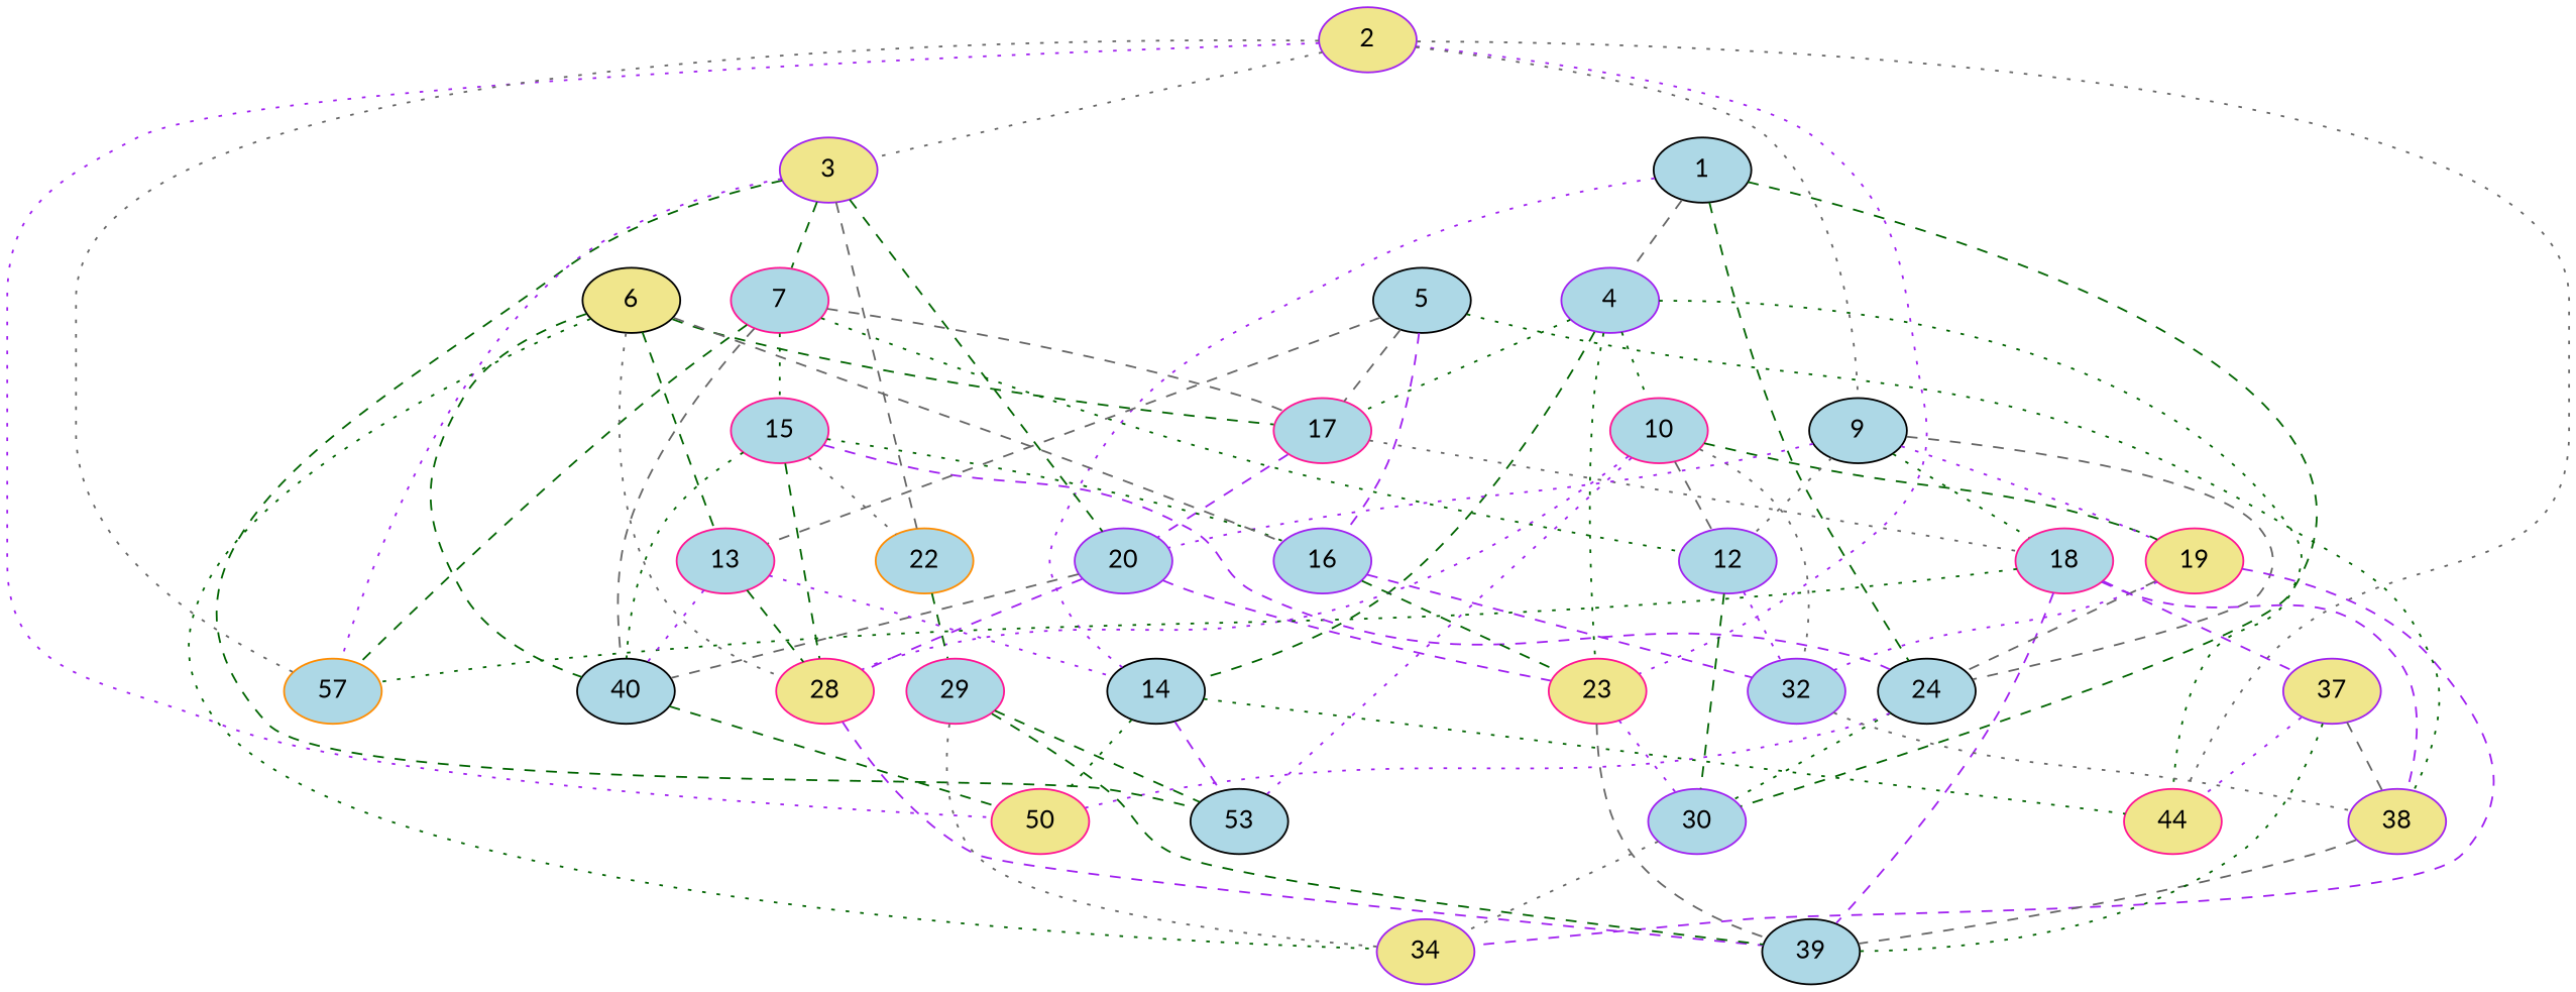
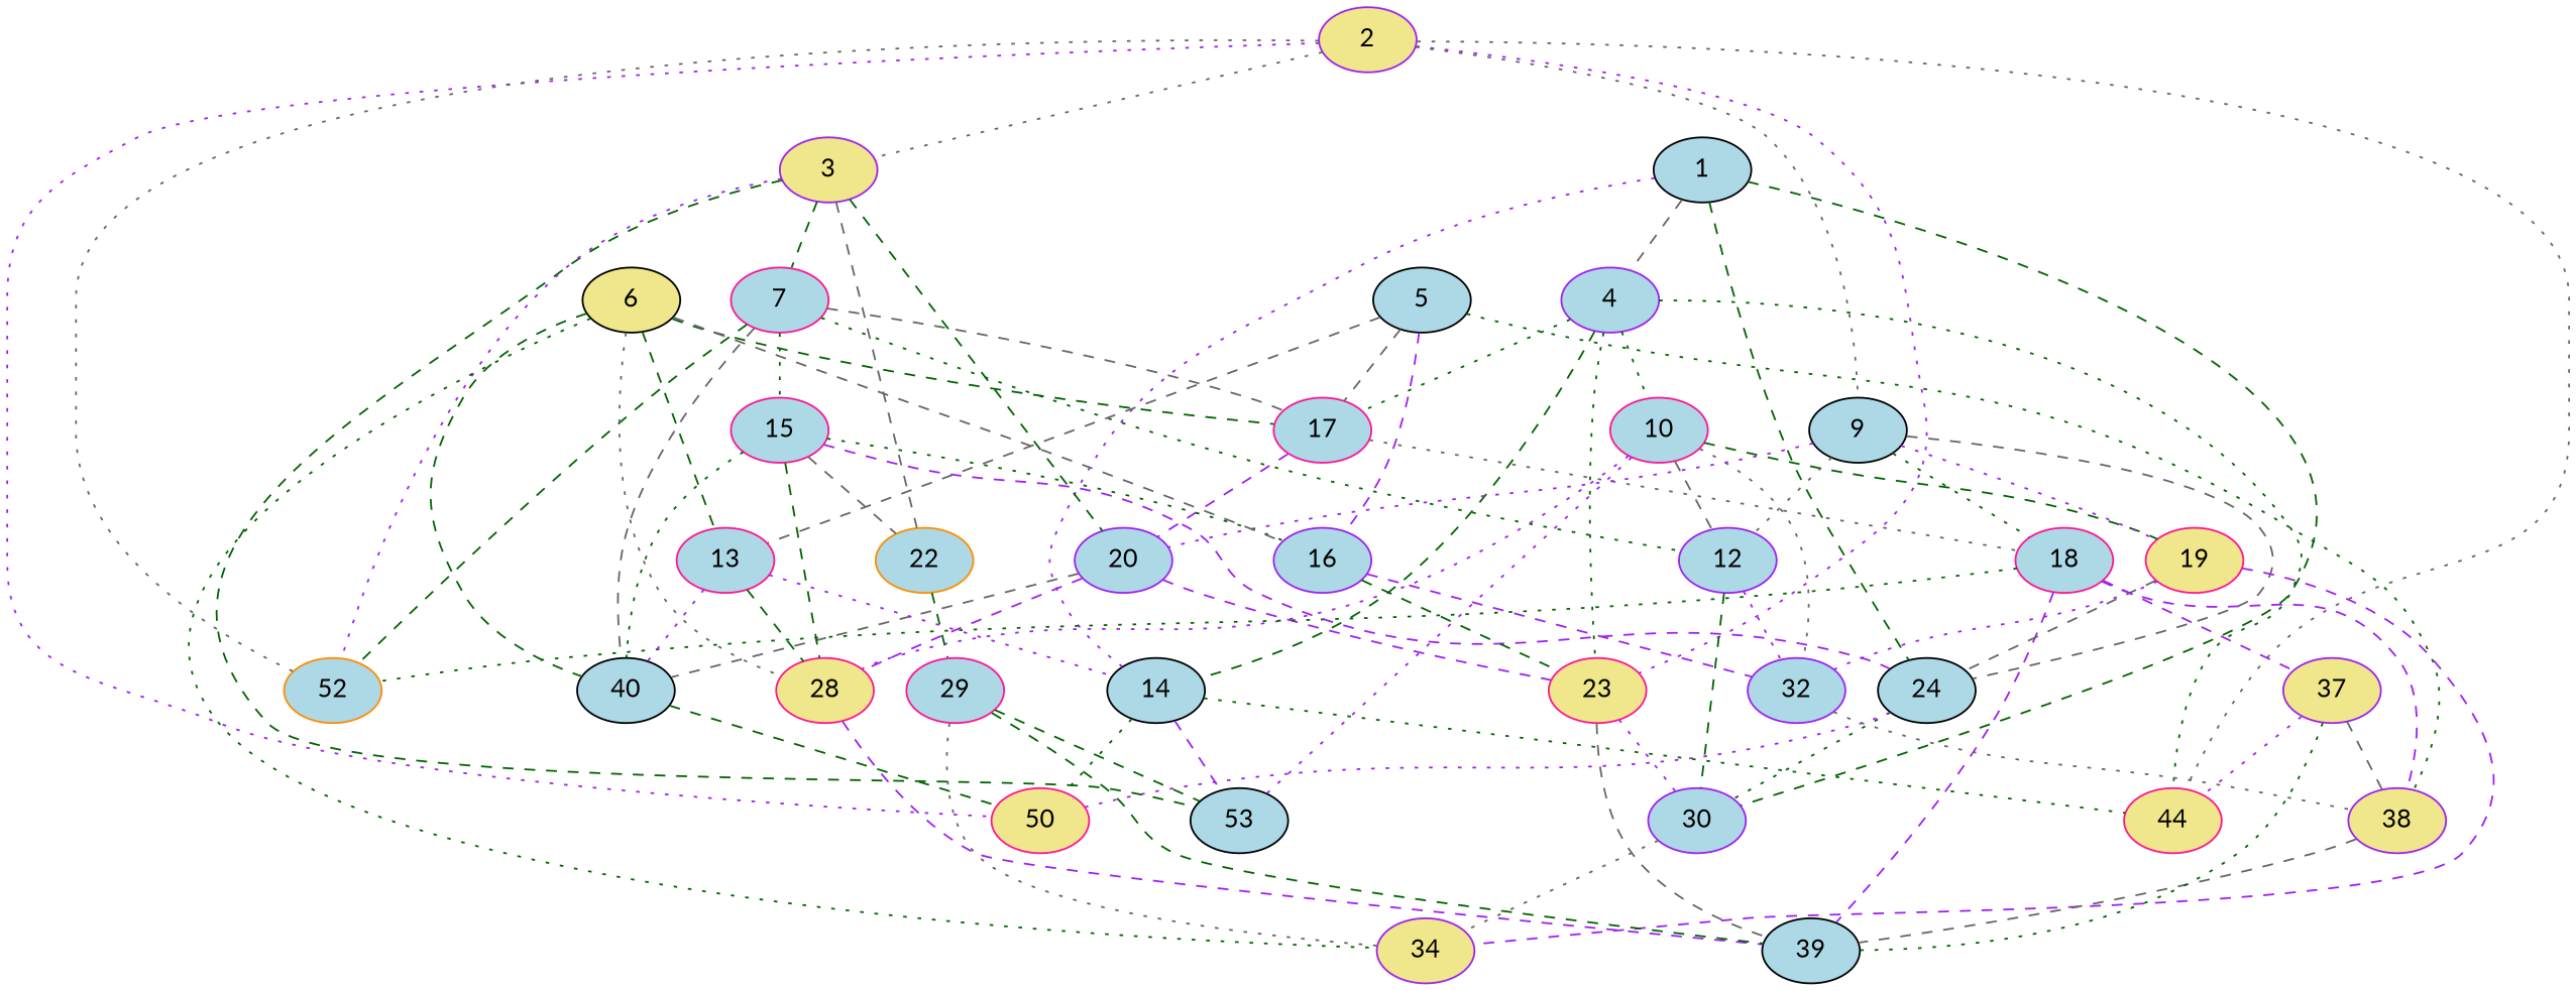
  graph {
    fontname=Lato
    node [color=deeppink fillcolor=lightblue fontname=Lato style=filled]
    edge [color=darkgreen fontname=Lato style=dashed]
    4 [color=purple super="+33"]
    14 [color=black super="+56"]
    23 [fillcolor=khaki super="+49"]
    44 [fillcolor=khaki]
    10 [super="+25"]
    17 [super="+58"]
    1 [color=black]
    24 [color=black super="+42"]
    30 [color=purple]
    50 [fillcolor=khaki]
    53 [color=black]
    34 [color=purple fillcolor=khaki]
    2 [color=purple fillcolor=khaki super="+8"]
    3 [color=purple fillcolor=khaki super="+43"]
    9 [color=black super="+21"]
-   57 [color=darkorange]
+   57 [color=darkorange label=52]
    7 [super="+11"]
    20 [color=purple super="+36"]
    22 [color=darkorange]
    12 [color=purple super="+55"]
    18 [super="+27"]
    19 [fillcolor=khaki super="+41"]
    39 [color=black super="+45"]
    40 [color=black super="+46"]
    15 [super="+51"]
    28 [fillcolor=khaki super="+35"]
    29 [super="+31"]
    32 [color=purple super="+54"]
    5 [color=black super="+47"]
    13 [super="+48"]
    16 [color=purple super="+59"]
    38 [color=purple fillcolor=khaki super="+52"]
    6 [color=black fillcolor=khaki super="+26"]
    37 [color=purple fillcolor=khaki]
    4 -- 14
    4 -- 23 [style=dotted]
    4 -- 44 [style=dotted]
    4 -- 10 [style=dotted]
    4 -- 17 [style=dotted]
    14 -- 44 [style=dotted]
    14 -- 50 [style=dotted]
    14 -- 53 [color=purple]
    23 -- 30 [color=purple style=dotted]
    23 -- 39 [color=gray40]
    10 -- 53 [color=purple style=dotted]
    10 -- 12 [color=gray40]
    10 -- 19
    10 -- 28 [color=purple style=dotted]
    10 -- 32 [color=gray40 style=dotted]
    17 -- 20 [color=purple]
    17 -- 18 [color=gray40 style=dotted]
    1 -- 4 [color=gray40]
    1 -- 14 [color=purple style=dotted]
    1 -- 24
    1 -- 30
    24 -- 30 [style=dotted]
    24 -- 50 [color=purple style=dotted]
    30 -- 34 [color=gray40 style=dotted]
    2 -- 23 [color=purple style=dotted]
    2 -- 44 [color=gray40 style=dotted]
    2 -- 50 [color=purple style=dotted]
    2 -- 3 [color=gray40 style=dotted]
    2 -- 9 [color=gray40 style=dotted]
    2 -- 57 [color=gray40 style=dotted]
    3 -- 53
    3 -- 57 [color=purple style=dotted]
    3 -- 7
    3 -- 20
    3 -- 22 [color=gray40]
    9 -- 24 [color=gray40]
    9 -- 20 [color=purple style=dotted]
    9 -- 12 [color=gray40 style=dotted]
    9 -- 18 [style=dotted]
    9 -- 19 [color=purple style=dotted]
    7 -- 17 [color=gray40]
    7 -- 57
    7 -- 12 [style=dotted]
    7 -- 40 [color=gray40]
    7 -- 15 [style=dotted]
    20 -- 23 [color=purple]
    20 -- 40 [color=gray40]
    20 -- 28 [color=purple]
    22 -- 29 [weight=2]
    12 -- 30
    12 -- 32 [color=purple style=dotted weight=2]
    18 -- 57 [style=dotted]
    18 -- 39 [color=purple]
    18 -- 38 [color=purple]
    18 -- 37 [color=purple]
    19 -- 24 [color=gray40]
    19 -- 34 [color=purple]
    19 -- 32 [color=purple style=dotted]
    40 -- 50
    15 -- 24 [color=purple]
-   15 -- 22 [color=gray40 style=dotted]
+   15 -- 22 [color=gray40]
    15 -- 40 [style=dotted]
    15 -- 28
    15 -- 16 [style=dotted]
    28 -- 39 [color=purple]
    29 -- 53
    29 -- 34 [color=gray40 style=dotted]
    29 -- 39
    32 -- 38 [color=gray40 style=dotted]
    5 -- 17 [color=gray40]
    5 -- 13 [color=gray40]
    5 -- 16 [color=purple weight=2]
    5 -- 38 [style=dotted weight=2]
    13 -- 14 [color=purple style=dotted]
    13 -- 40 [color=purple style=dotted]
    13 -- 28
    16 -- 23
    16 -- 32 [color=purple]
    38 -- 39 [color=gray40]
    6 -- 17
    6 -- 34 [style=dotted]
    6 -- 40
    6 -- 28 [color=gray40 style=dotted]
    6 -- 13
    6 -- 16 [color=gray40]
    37 -- 44 [color=purple style=dotted]
    37 -- 39 [style=dotted]
    37 -- 38 [color=gray40]
  }
